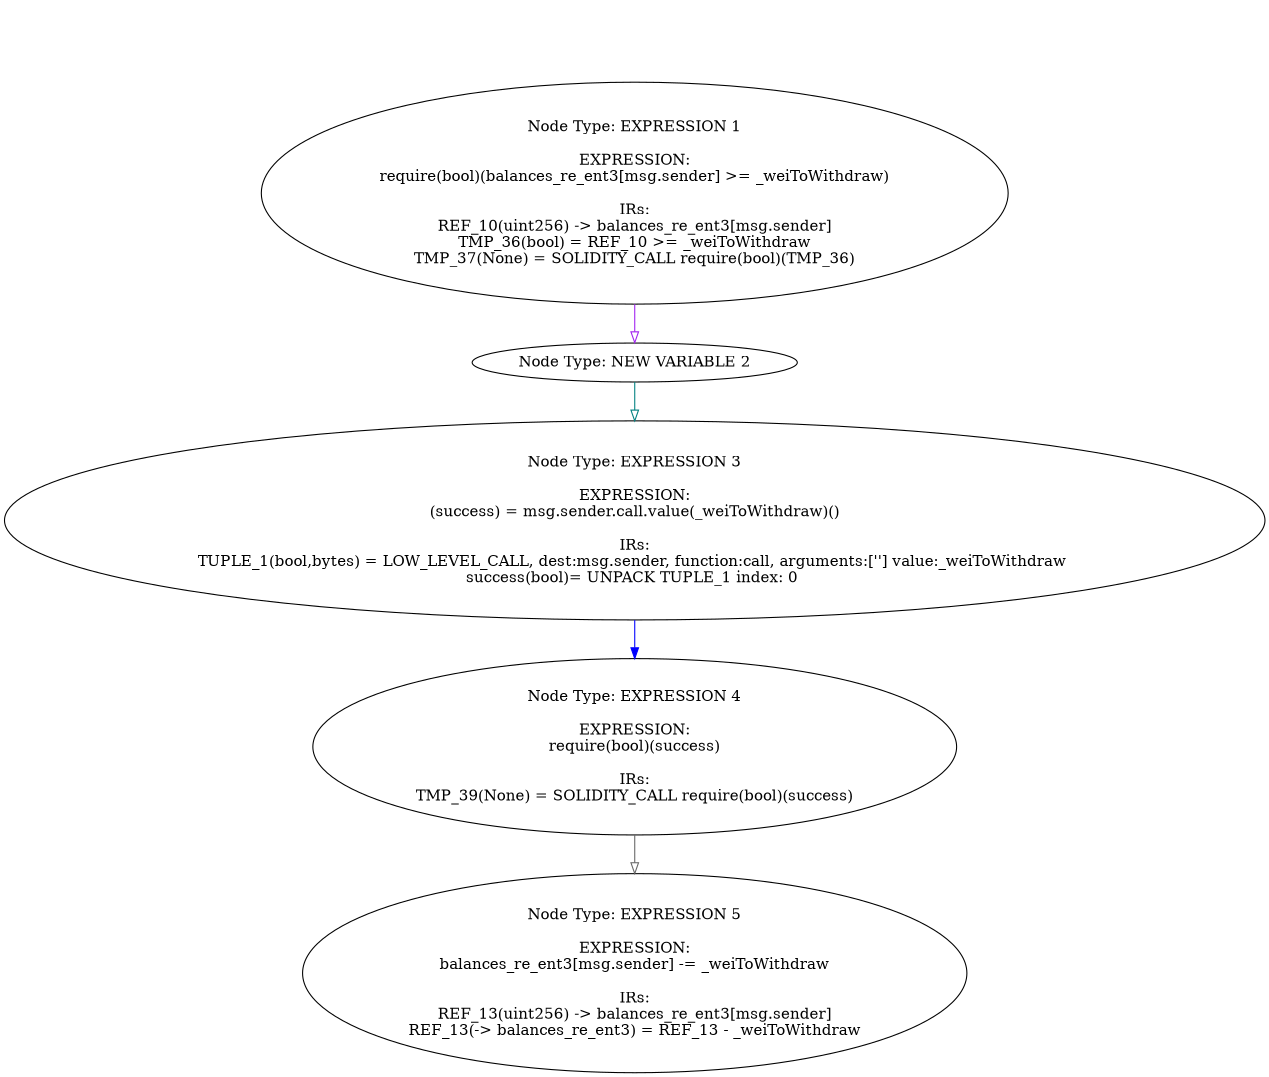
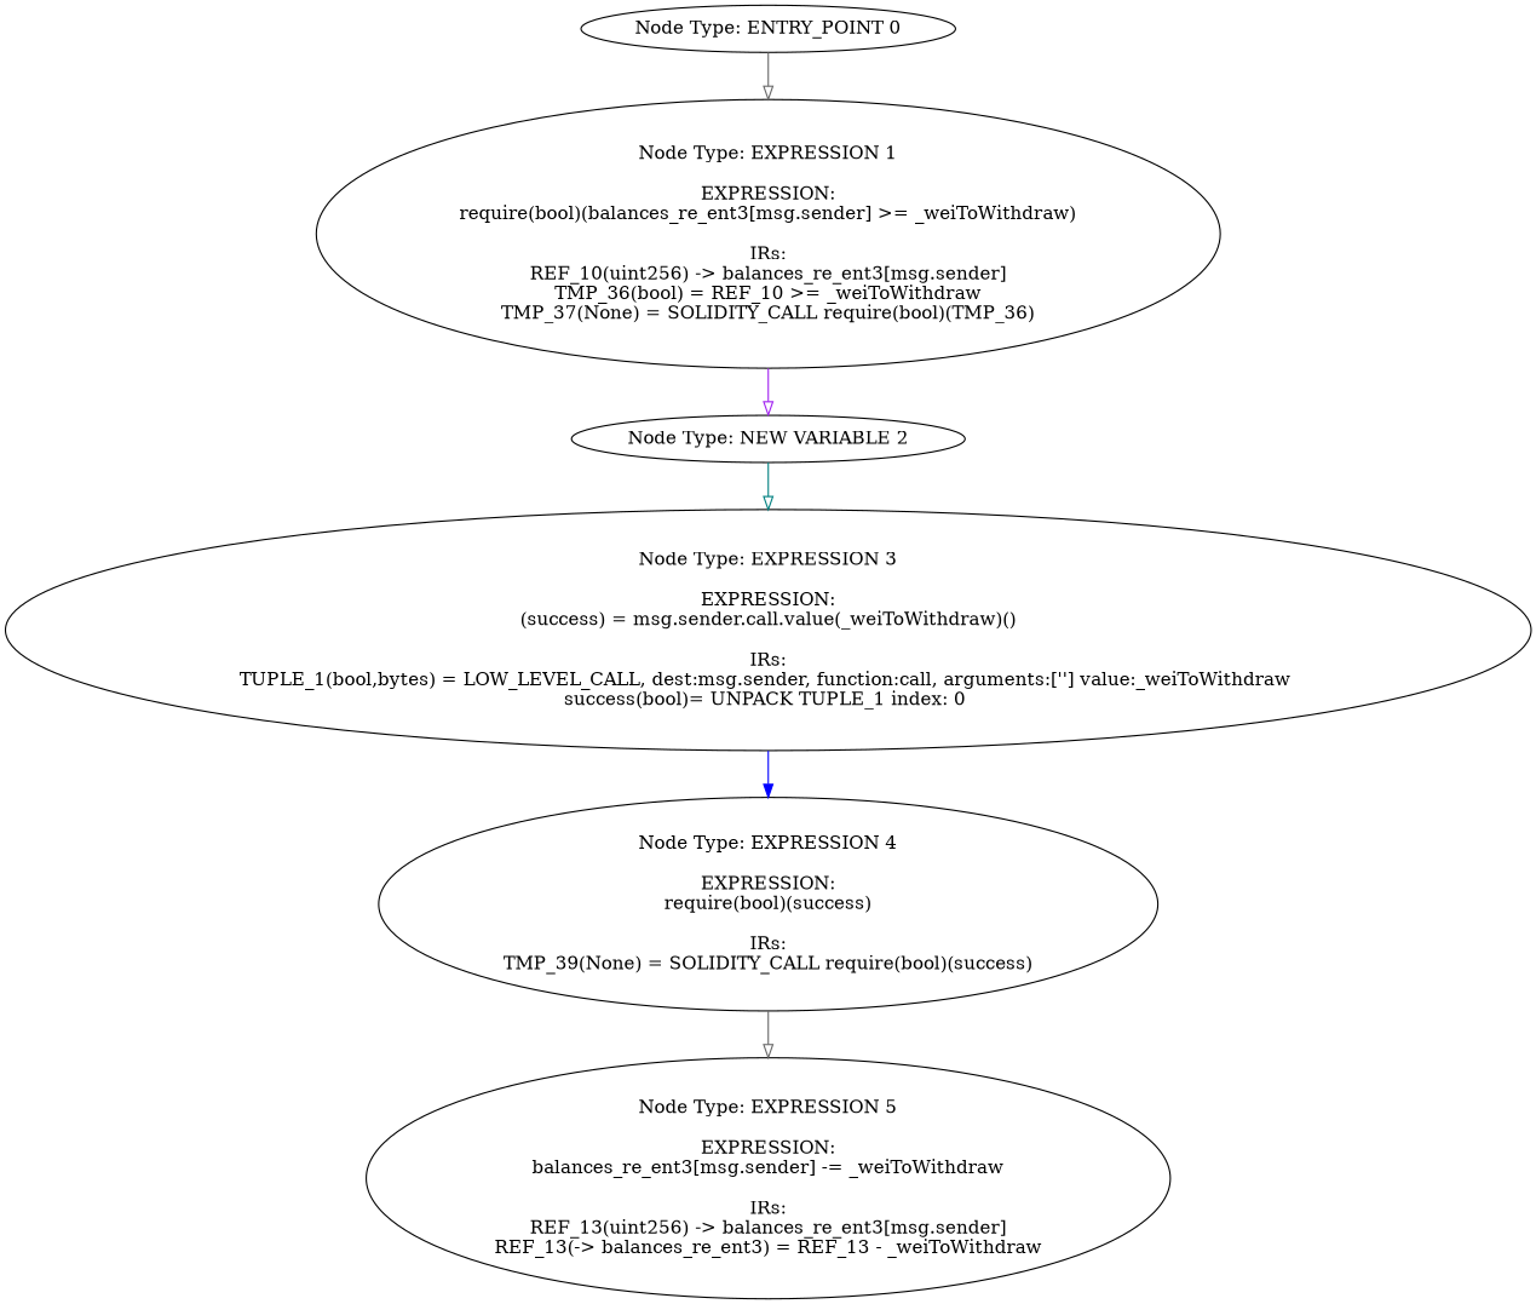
  digraph {
    edge [color=gray40 arrowhead=onormal]
+   n1 [label="Node Type: ENTRY_POINT 0\n"]
    n2 [label="Node Type: EXPRESSION 1\n\nEXPRESSION:\nrequire(bool)(balances_re_ent3[msg.sender] >= _weiToWithdraw)\n\nIRs:\nREF_10(uint256) -> balances_re_ent3[msg.sender]\nTMP_36(bool) = REF_10 >= _weiToWithdraw\nTMP_37(None) = SOLIDITY_CALL require(bool)(TMP_36)"]
    n3 [label="Node Type: NEW VARIABLE 2\n"]
    n4 [label="Node Type: EXPRESSION 3\n\nEXPRESSION:\n(success) = msg.sender.call.value(_weiToWithdraw)()\n\nIRs:\nTUPLE_1(bool,bytes) = LOW_LEVEL_CALL, dest:msg.sender, function:call, arguments:[''] value:_weiToWithdraw \nsuccess(bool)= UNPACK TUPLE_1 index: 0 "]
    n5 [label="Node Type: EXPRESSION 4\n\nEXPRESSION:\nrequire(bool)(success)\n\nIRs:\nTMP_39(None) = SOLIDITY_CALL require(bool)(success)"]
    n6 [label="Node Type: EXPRESSION 5\n\nEXPRESSION:\nbalances_re_ent3[msg.sender] -= _weiToWithdraw\n\nIRs:\nREF_13(uint256) -> balances_re_ent3[msg.sender]\nREF_13(-> balances_re_ent3) = REF_13 - _weiToWithdraw"]
+   n1 -> n2
    n2 -> n3 [color=purple]
    n3 -> n4 [color=teal]
    n4 -> n5 [color=blue arrowhead=normal]
    n5 -> n6
  }
